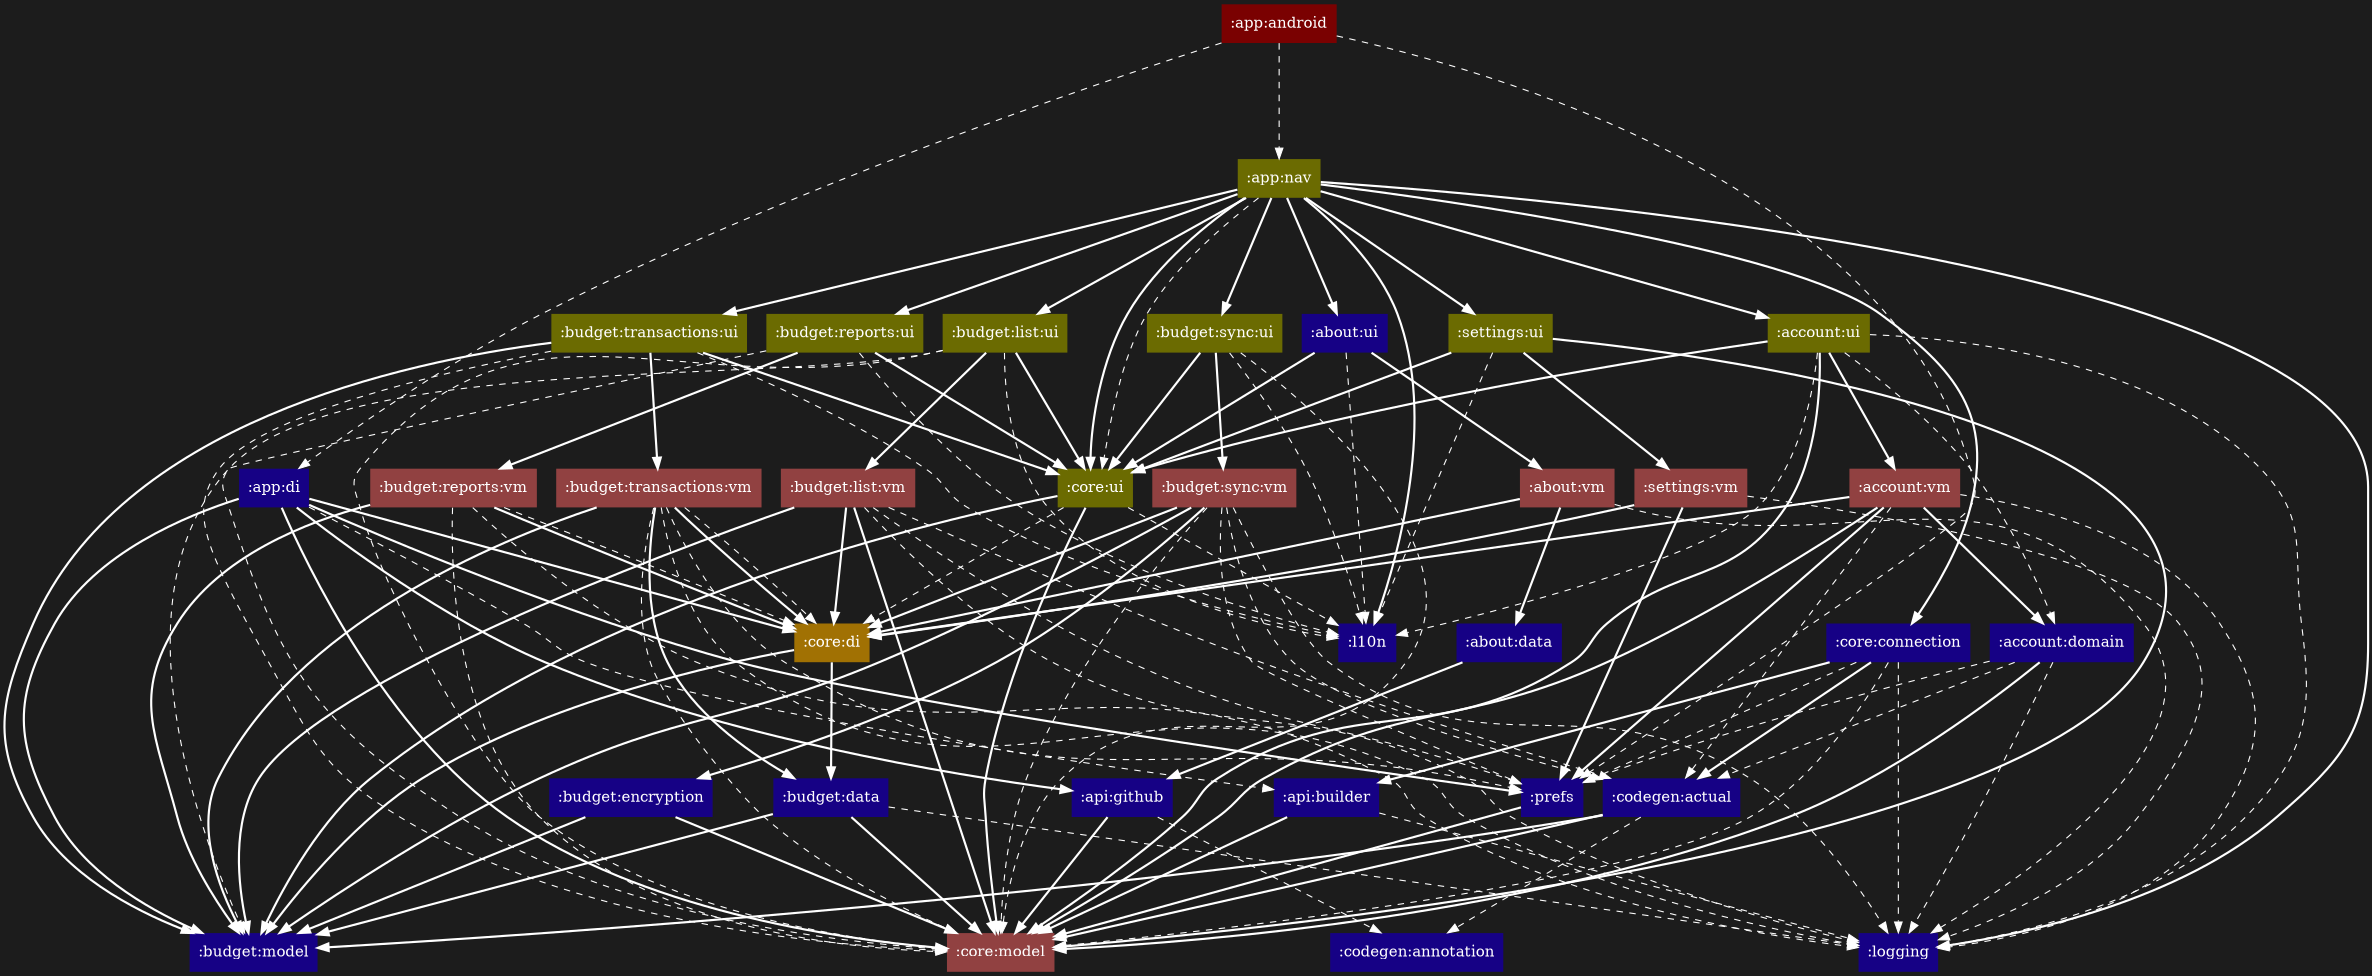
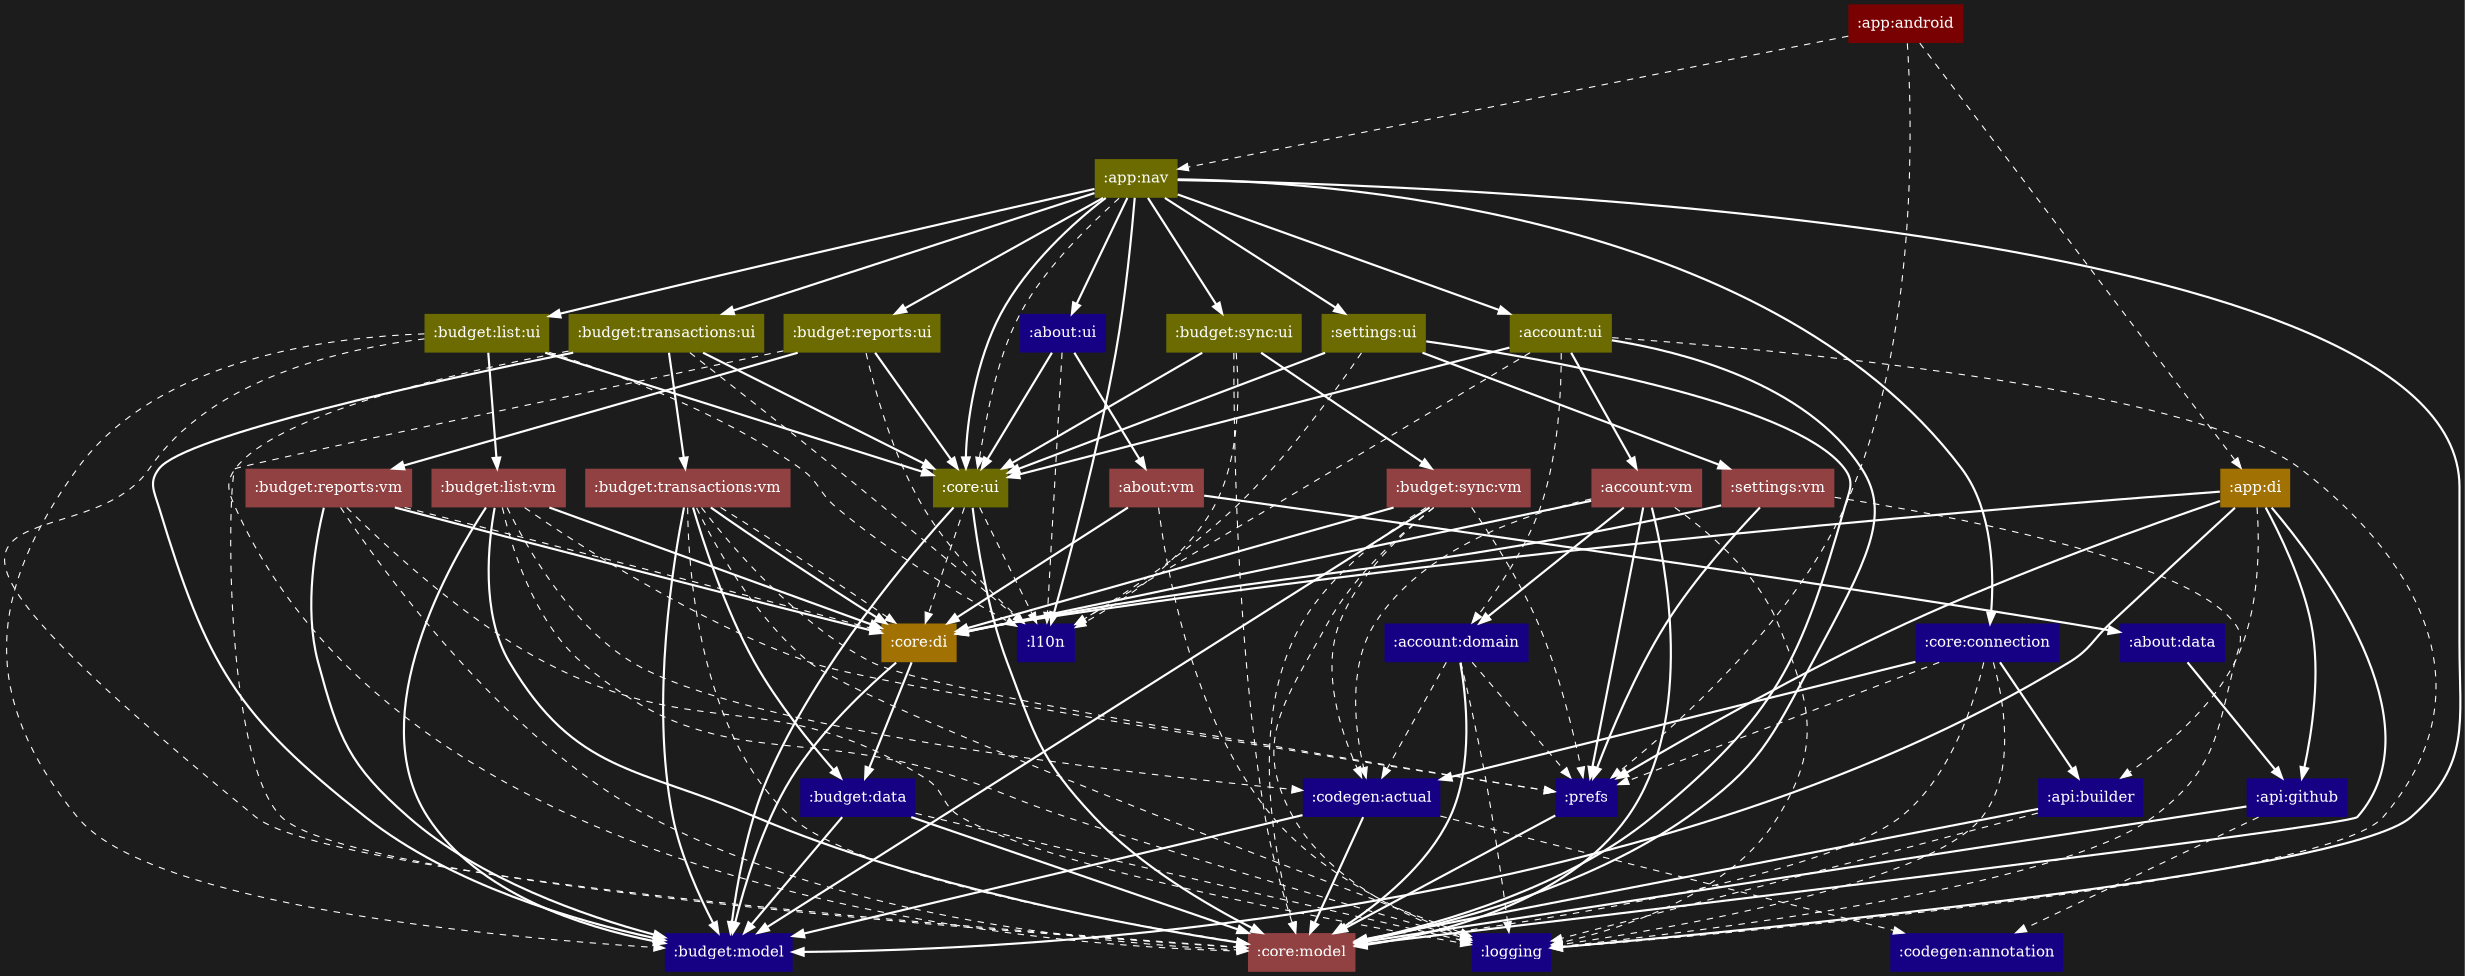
  digraph {
    bgcolor="#1c1c1c"
    rankdir=TB
    ranksep=1.5
    node [color=transparent fillcolor="#160185" fontcolor=white shape=box style=filled]
    edge [arrowhead=normal color=white style=bold]
    ":about:data"
    ":api:github"
    ":core:model" [fillcolor="#914141"]
    ":codegen:annotation"
    ":about:vm" [fillcolor="#914141"]
    ":about:ui"
    ":core:ui" [fillcolor="#6b6b01"]
    ":l10n"
    ":core:di" [fillcolor="#a17103"]
    ":logging"
    ":budget:model"
    ":budget:data"
    ":account:domain"
    n14 [label=":codegen:actual"]
    ":prefs"
    ":account:ui" [fillcolor="#6b6b01"]
    ":account:vm" [fillcolor="#914141"]
    ":api:builder"
    ":app:android" [fillcolor="#7a0101"]
-   ":app:di"
+   ":app:di" [fillcolor="#a17103"]
    ":app:nav" [fillcolor="#6b6b01"]
    ":budget:list:ui" [fillcolor="#6b6b01"]
    ":budget:reports:ui" [fillcolor="#6b6b01"]
    ":budget:sync:ui" [fillcolor="#6b6b01"]
    ":budget:transactions:ui" [fillcolor="#6b6b01"]
    ":core:connection"
    ":settings:ui" [fillcolor="#6b6b01"]
    ":budget:list:vm" [fillcolor="#914141"]
    ":budget:reports:vm" [fillcolor="#914141"]
    ":budget:sync:vm" [fillcolor="#914141"]
    ":budget:transactions:vm" [fillcolor="#914141"]
    ":settings:vm" [fillcolor="#914141"]
-   ":budget:encryption"
    ":about:data" -> ":api:github"
    ":api:github" -> ":core:model"
    ":api:github" -> ":codegen:annotation" [style=dashed]
    ":about:vm" -> ":about:data"
    ":about:vm" -> ":core:di"
    ":about:vm" -> ":logging" [style=dashed]
    ":about:ui" -> ":about:vm"
    ":about:ui" -> ":core:ui"
    ":about:ui" -> ":l10n" [style=dashed]
    ":core:ui" -> ":core:model"
    ":core:ui" -> ":l10n" [style=dashed]
    ":core:ui" -> ":core:di" [style=dashed]
    ":core:ui" -> ":budget:model"
    ":core:di" -> ":budget:model"
    ":core:di" -> ":budget:data"
    ":budget:data" -> ":core:model"
    ":budget:data" -> ":logging" [style=dashed]
    ":budget:data" -> ":budget:model"
    ":account:domain" -> ":core:model"
    ":account:domain" -> ":logging" [style=dashed]
    ":account:domain" -> n14 [style=dashed]
    ":account:domain" -> ":prefs" [style=dashed]
    n14 -> ":core:model"
    n14 -> ":codegen:annotation" [style=dashed]
    n14 -> ":budget:model"
    ":prefs" -> ":core:model"
    ":account:ui" -> ":core:model"
    ":account:ui" -> ":core:ui"
    ":account:ui" -> ":l10n" [style=dashed]
    ":account:ui" -> ":logging" [style=dashed]
    ":account:ui" -> ":account:domain" [style=dashed]
    ":account:ui" -> ":account:vm"
    ":account:vm" -> ":core:model"
    ":account:vm" -> ":core:di"
    ":account:vm" -> ":logging" [style=dashed]
    ":account:vm" -> ":account:domain"
    ":account:vm" -> n14 [style=dashed]
    ":account:vm" -> ":prefs"
    ":api:builder" -> ":core:model"
    ":api:builder" -> ":logging" [style=dashed]
    ":app:android" -> ":prefs" [style=dashed]
    ":app:android" -> ":app:di" [style=dashed]
    ":app:android" -> ":app:nav" [style=dashed]
    ":app:di" -> ":api:github"
    ":app:di" -> ":core:model"
    ":app:di" -> ":core:di"
    ":app:di" -> ":budget:model"
    ":app:di" -> ":prefs"
    ":app:di" -> ":api:builder" [style=dashed]
    ":app:nav" -> ":about:ui"
    ":app:nav" -> ":core:ui"
    ":app:nav" -> ":core:ui" [style=dashed]
    ":app:nav" -> ":l10n"
    ":app:nav" -> ":logging"
    ":app:nav" -> ":account:ui"
    ":app:nav" -> ":budget:list:ui"
    ":app:nav" -> ":budget:reports:ui"
    ":app:nav" -> ":budget:sync:ui"
    ":app:nav" -> ":budget:transactions:ui"
    ":app:nav" -> ":core:connection"
    ":app:nav" -> ":settings:ui"
    ":budget:list:ui" -> ":core:model" [style=dashed]
    ":budget:list:ui" -> ":core:ui"
    ":budget:list:ui" -> ":l10n" [style=dashed]
    ":budget:list:ui" -> ":budget:model" [style=dashed]
    ":budget:list:ui" -> ":budget:list:vm"
    ":budget:reports:ui" -> ":core:model" [style=dashed]
    ":budget:reports:ui" -> ":core:ui"
    ":budget:reports:ui" -> ":l10n" [style=dashed]
    ":budget:reports:ui" -> ":budget:reports:vm"
    ":budget:sync:ui" -> ":core:model" [style=dashed]
    ":budget:sync:ui" -> ":core:ui"
    ":budget:sync:ui" -> ":l10n" [style=dashed]
    ":budget:sync:ui" -> ":budget:sync:vm"
    ":budget:transactions:ui" -> ":core:model" [style=dashed]
    ":budget:transactions:ui" -> ":core:ui"
    ":budget:transactions:ui" -> ":l10n" [style=dashed]
    ":budget:transactions:ui" -> ":budget:model"
    ":budget:transactions:ui" -> ":budget:transactions:vm"
    ":core:connection" -> ":core:model" [style=dashed]
    ":core:connection" -> ":logging" [style=dashed]
    ":core:connection" -> n14
    ":core:connection" -> ":prefs" [style=dashed]
    ":core:connection" -> ":api:builder"
    ":settings:ui" -> ":core:model"
    ":settings:ui" -> ":core:ui"
    ":settings:ui" -> ":l10n" [style=dashed]
    ":settings:ui" -> ":settings:vm"
    ":budget:list:vm" -> ":core:model"
    ":budget:list:vm" -> ":core:di"
    ":budget:list:vm" -> ":logging" [style=dashed]
    ":budget:list:vm" -> ":budget:model"
    ":budget:list:vm" -> n14 [style=dashed]
    ":budget:list:vm" -> ":prefs" [style=dashed]
    ":budget:reports:vm" -> ":core:model" [style=dashed]
    ":budget:reports:vm" -> ":core:di"
    ":budget:reports:vm" -> ":core:di" [style=dashed]
    ":budget:reports:vm" -> ":logging" [style=dashed]
    ":budget:reports:vm" -> ":budget:model"
    ":budget:sync:vm" -> ":core:model" [style=dashed]
    ":budget:sync:vm" -> ":core:di"
    ":budget:sync:vm" -> ":logging" [style=dashed]
    ":budget:sync:vm" -> ":budget:model"
    ":budget:sync:vm" -> n14 [style=dashed]
    ":budget:sync:vm" -> ":prefs" [style=dashed]
-   ":budget:sync:vm" -> ":budget:encryption"
    ":budget:transactions:vm" -> ":core:model" [style=dashed]
    ":budget:transactions:vm" -> ":core:di"
    ":budget:transactions:vm" -> ":core:di" [style=dashed]
    ":budget:transactions:vm" -> ":logging" [style=dashed]
    ":budget:transactions:vm" -> ":budget:model"
    ":budget:transactions:vm" -> ":budget:data"
    ":budget:transactions:vm" -> ":prefs" [style=dashed]
    ":settings:vm" -> ":core:di"
    ":settings:vm" -> ":logging" [style=dashed]
    ":settings:vm" -> ":prefs"
-   ":budget:encryption" -> ":core:model"
-   ":budget:encryption" -> ":budget:model"
  }
